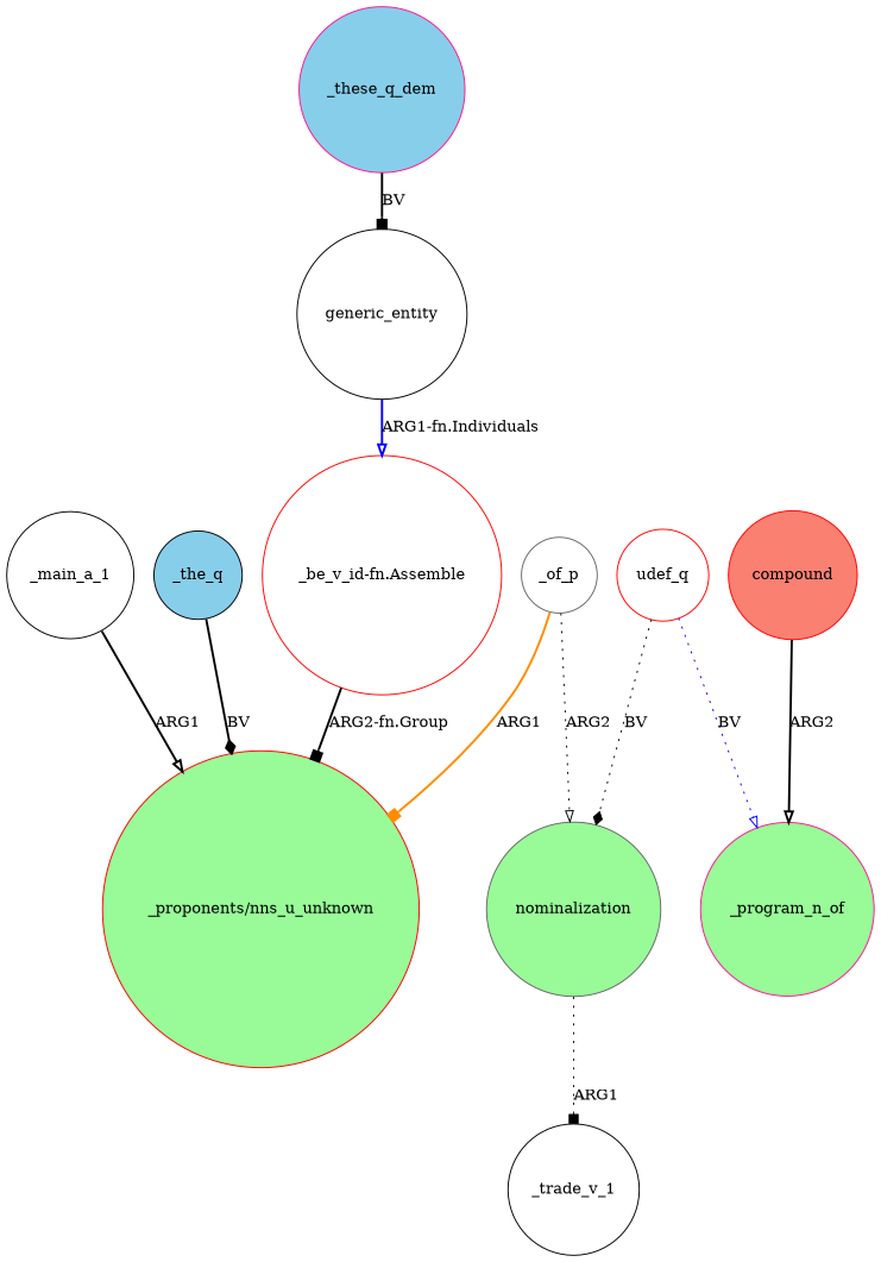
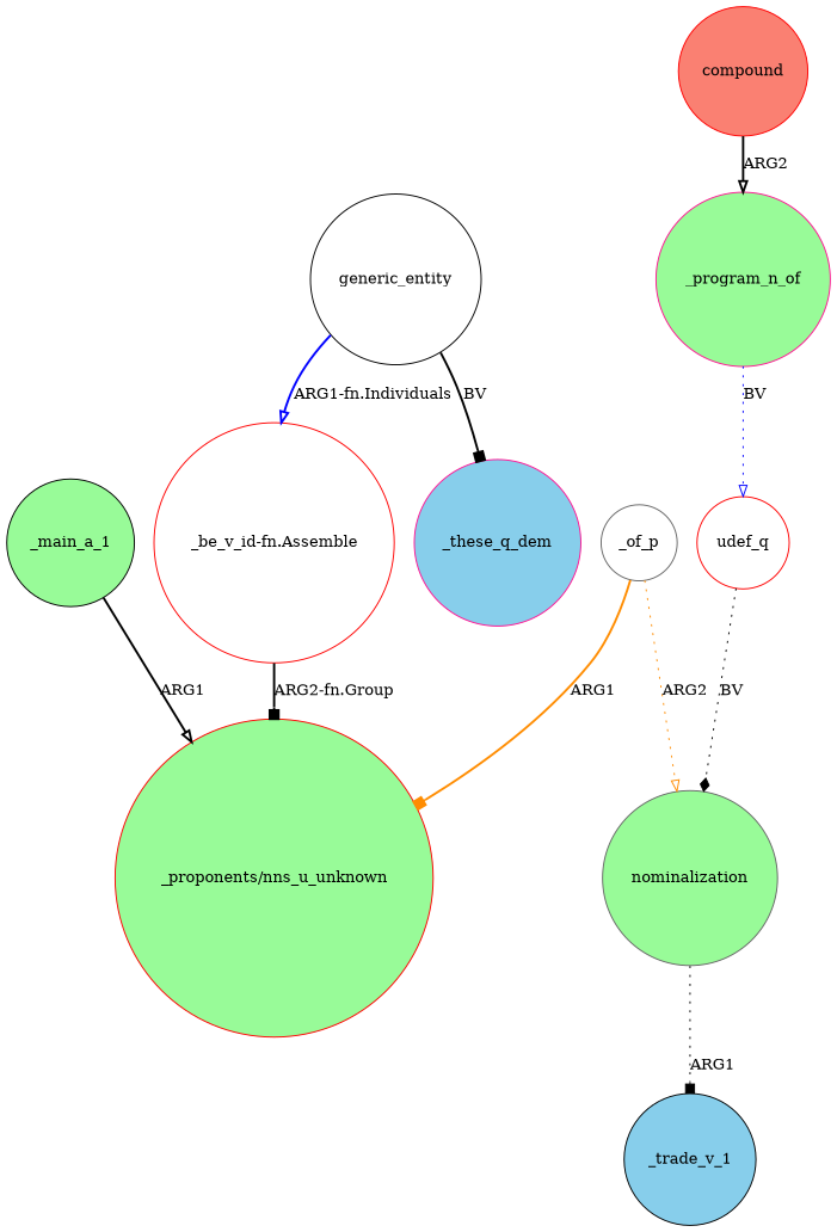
  digraph {
    node [color=red fillcolor=palegreen shape=circle style=filled]
    edge [arrowhead=onormal color=black style=bold]
    "_proponents/nns_u_unknown"
-   _main_a_1 [color=black fillcolor=white]
-   _the_q [color=black fillcolor=skyblue]
+   _main_a_1 [color=black]
    compound [fillcolor=salmon]
    _program_n_of [color=deeppink]
    nominalization [color=gray40]
-   _trade_v_1 [color=black fillcolor=white]
+   _trade_v_1 [color=black fillcolor=skyblue]
    "_be_v_id-fn.Assemble" [fillcolor=white]
    generic_entity [color=black fillcolor=white]
    udef_q [fillcolor=white]
    _these_q_dem [color=deeppink fillcolor=skyblue]
    _of_p [color=gray40 fillcolor=white]
    _main_a_1 -> "_proponents/nns_u_unknown" [label=ARG1]
-   _the_q -> "_proponents/nns_u_unknown" [arrowhead=diamond label=BV]
    compound -> _program_n_of [label=ARG2]
    nominalization -> _trade_v_1 [arrowhead=box label=ARG1 style=dotted]
    "_be_v_id-fn.Assemble" -> "_proponents/nns_u_unknown" [arrowhead=box label="ARG2-fn.Group"]
    generic_entity -> "_be_v_id-fn.Assemble" [color=blue label="ARG1-fn.Individuals"]
-   udef_q -> _program_n_of [color=blue label=BV style=dotted]
+   _program_n_of -> udef_q [color=blue label=BV style=dotted]
    udef_q -> nominalization [arrowhead=diamond label=BV style=dotted]
-   _these_q_dem -> generic_entity [arrowhead=box label=BV]
+   generic_entity -> _these_q_dem [arrowhead=box label=BV]
    _of_p -> "_proponents/nns_u_unknown" [arrowhead=box color=darkorange label=ARG1]
-   _of_p -> nominalization [label=ARG2 style=dotted]
+   _of_p -> nominalization [color=darkorange label=ARG2 style=dotted]
  }
